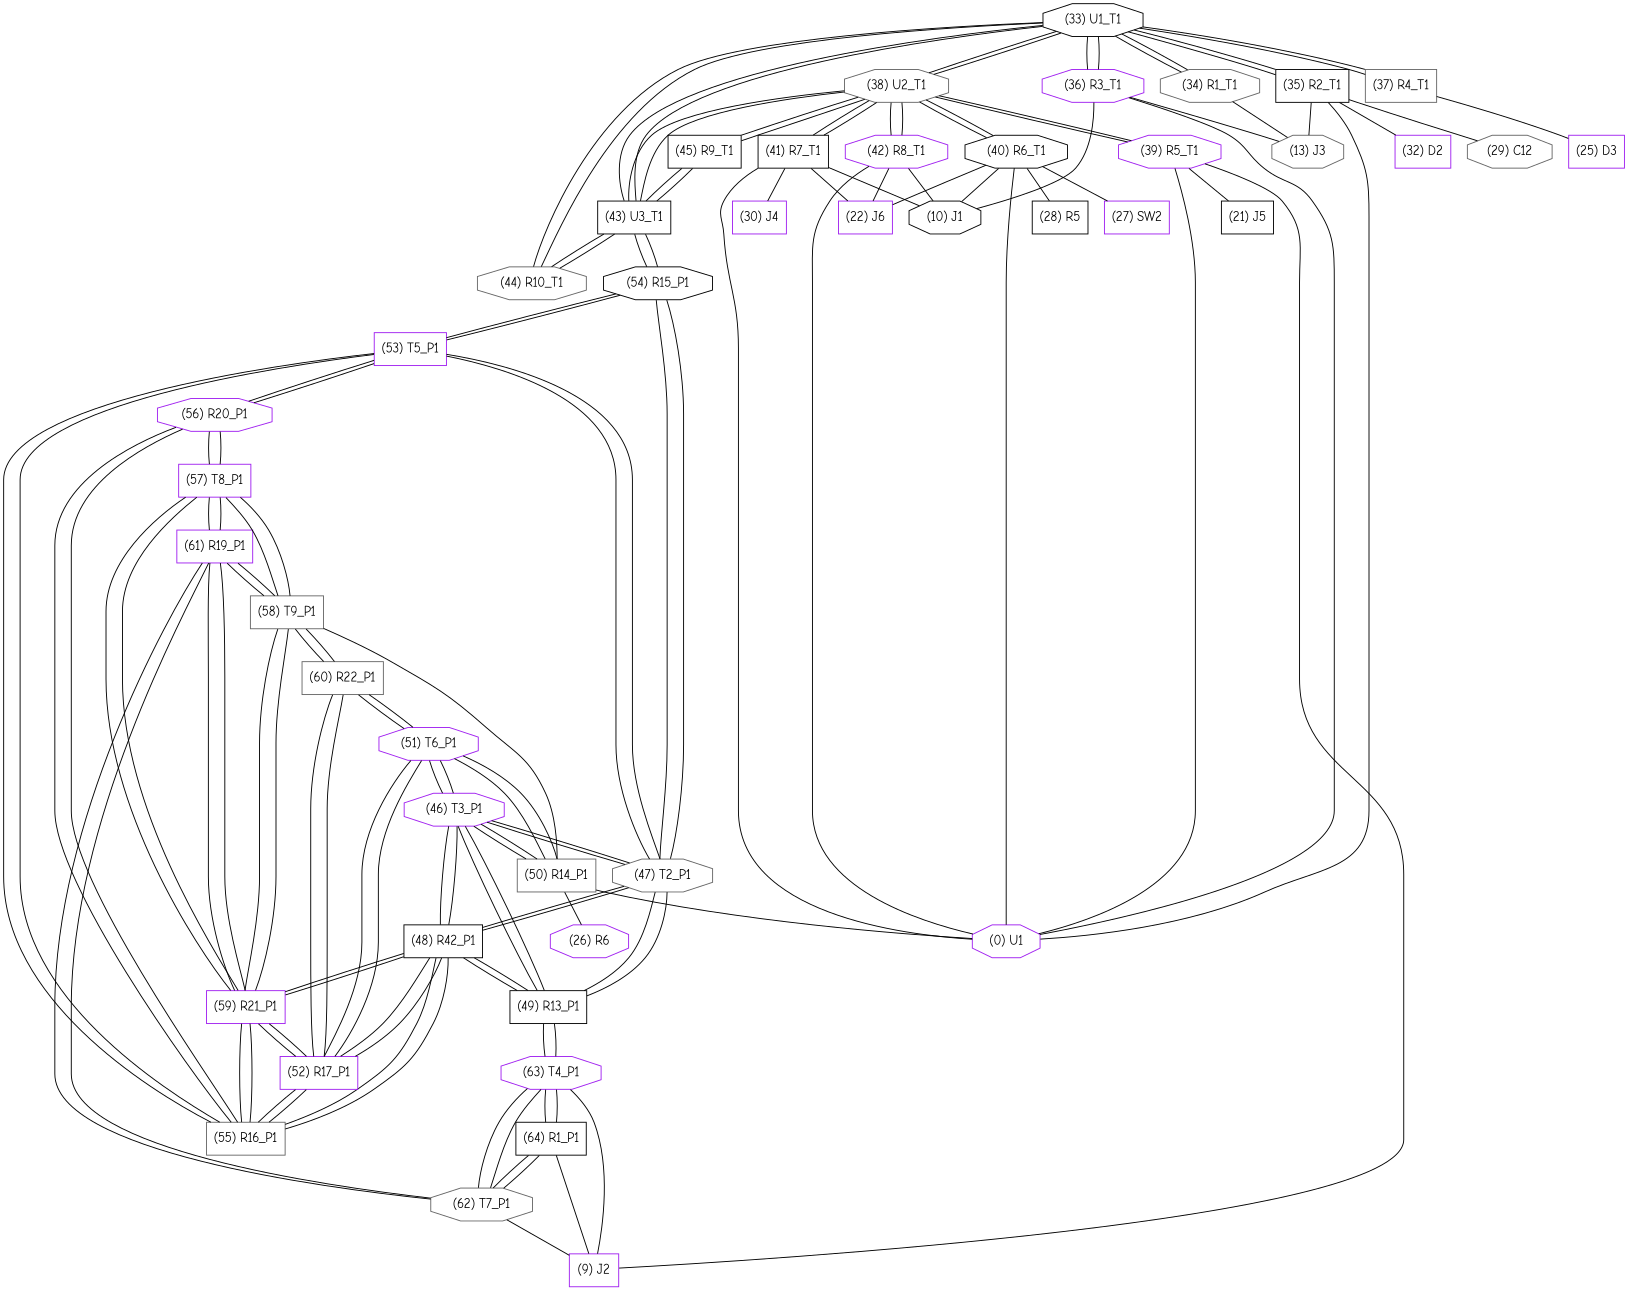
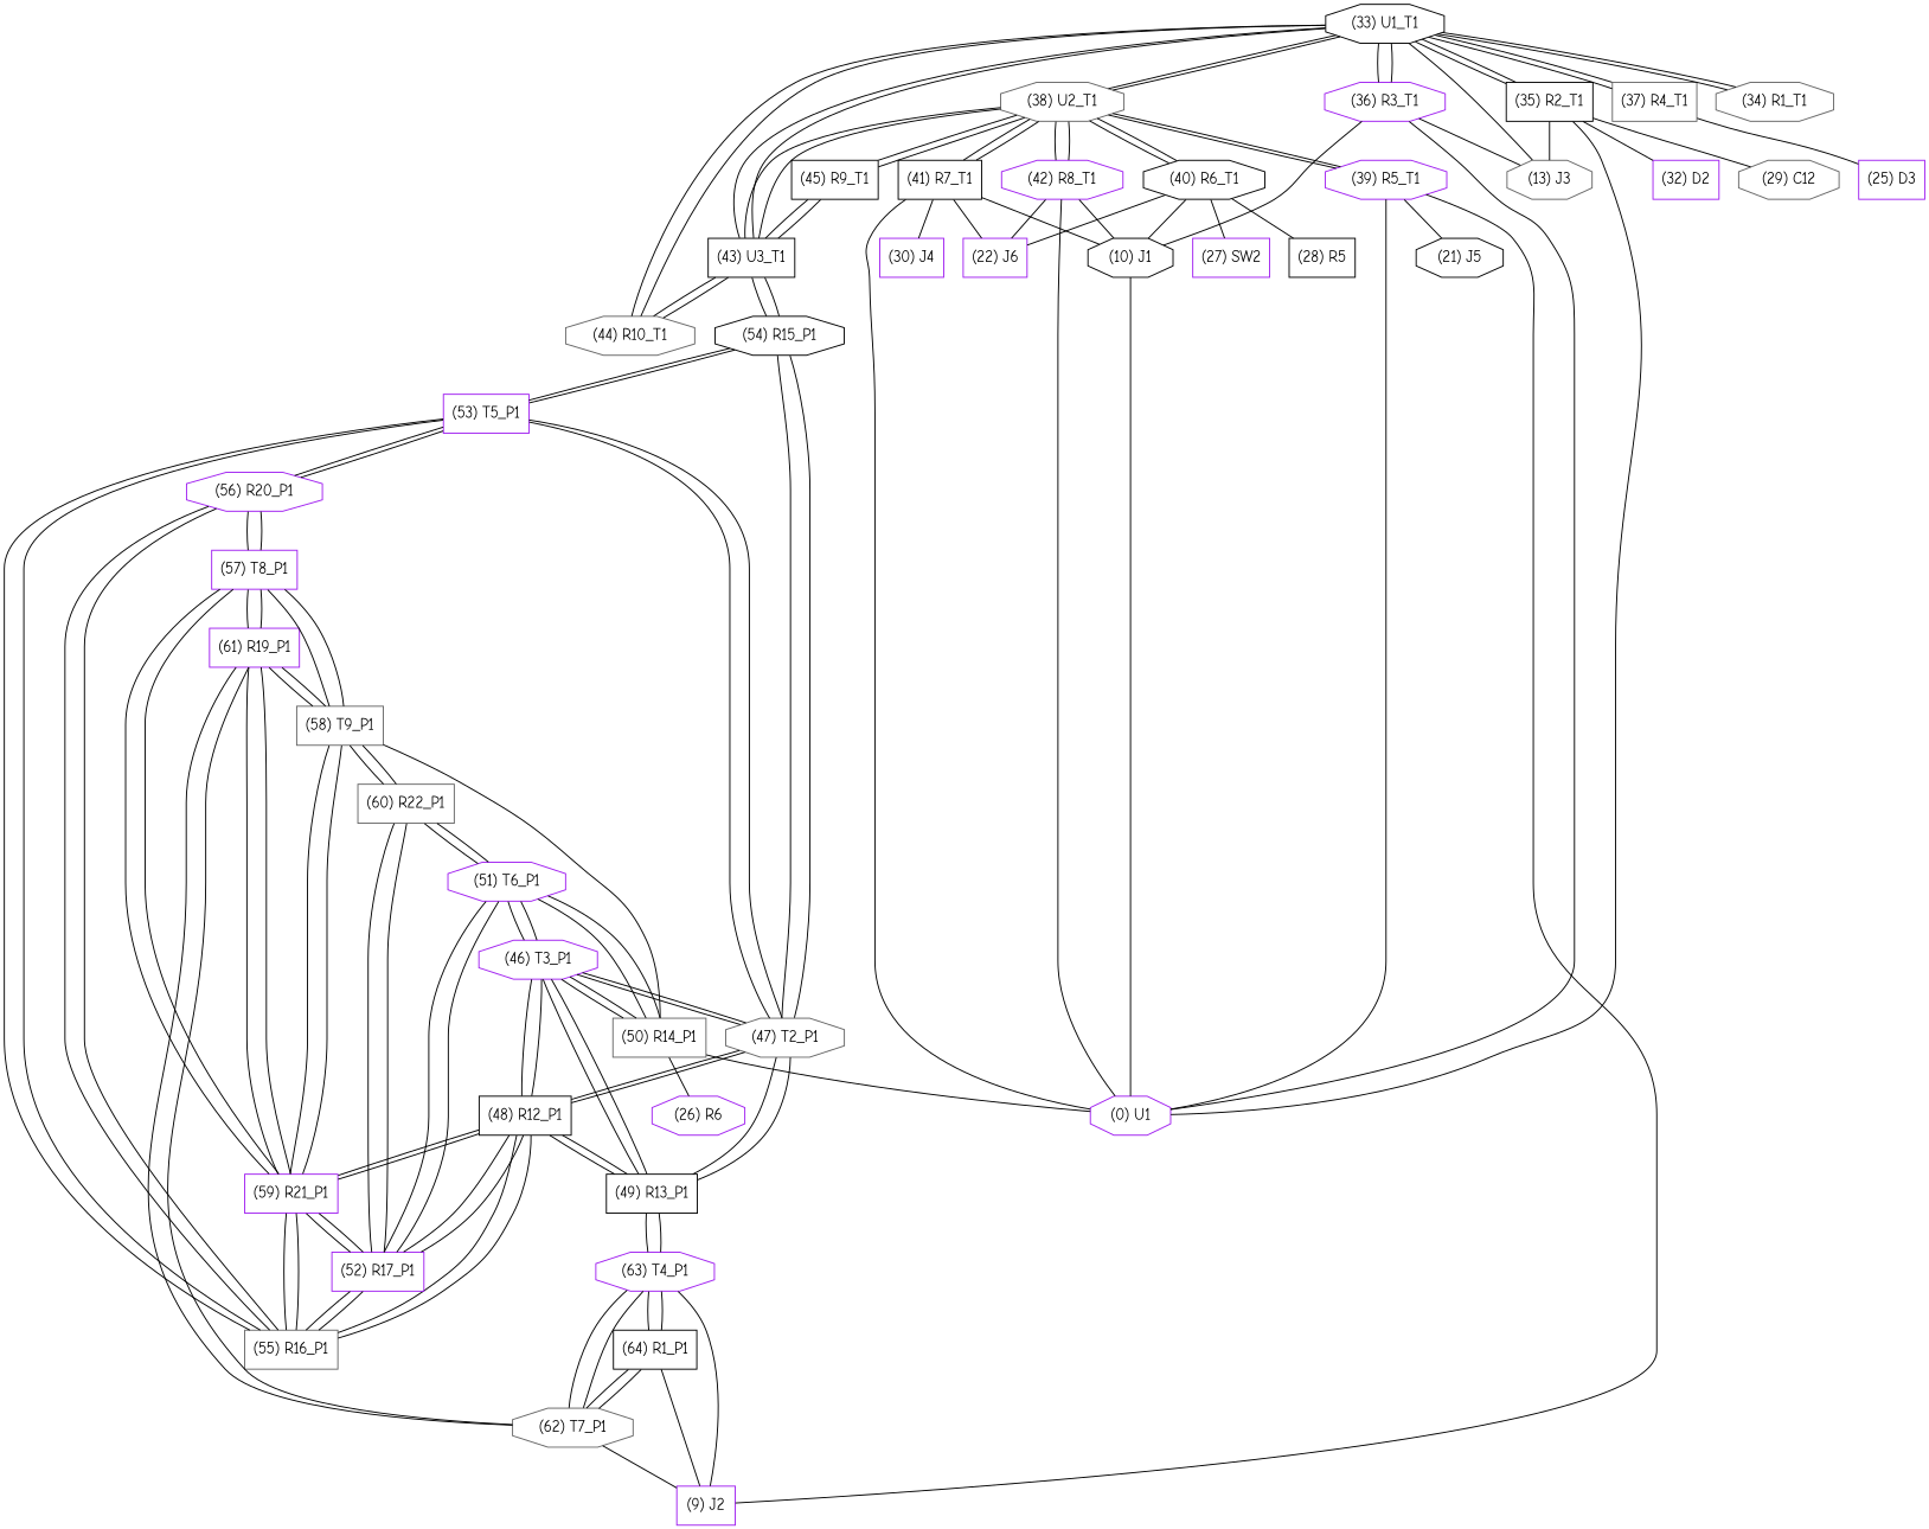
  graph {
    fontname="Comic Neue"
    node [color=purple fontname="Comic Neue" shape=box]
    edge [fontname="Comic Neue"]
    n1 [color=black label="(33) U1_T1" shape=octagon]
    n2 [color=gray40 label="(38) U2_T1" shape=octagon]
    n3 [color=black label="(43) U3_T1"]
    n4 [color=gray40 label="(44) R10_T1" shape=octagon]
    n5 [color=gray40 label="(37) R4_T1"]
    n6 [color=black label="(35) R2_T1"]
    n7 [label="(36) R3_T1" shape=octagon]
    n8 [color=gray40 label="(34) R1_T1" shape=octagon]
    n9 [color=black label="(41) R7_T1"]
    n10 [label="(42) R8_T1" shape=octagon]
    n11 [label="(39) R5_T1" shape=octagon]
    n12 [color=black label="(40) R6_T1" shape=octagon]
    n13 [color=black label="(45) R9_T1"]
    n14 [color=black label="(54) R15_P1" shape=octagon]
    n15 [label="(25) D3"]
    n16 [color=gray40 label="(13) J3" shape=octagon]
    n17 [label="(0) U1" shape=octagon]
    n18 [label="(32) D2"]
    n19 [color=gray40 label="(29) C12" shape=octagon]
    n20 [color=black label="(10) J1" shape=octagon]
    n21 [label="(22) J6"]
    n22 [label="(30) J4"]
    n23 [label="(9) J2"]
-   n24 [color=black label="(21) J5"]
+   n24 [color=black label="(21) J5" shape=octagon]
    n25 [color=black label="(28) R5"]
    n26 [label="(27) SW2"]
    n27 [color=gray40 label="(47) T2_P1" shape=octagon]
    n28 [label="(53) T5_P1"]
    n29 [label="(26) R6" shape=octagon]
    n30 [label="(46) T3_P1" shape=octagon]
    n31 [color=black label="(49) R13_P1"]
-   n32 [color=black label="(48) R42_P1"]
+   n32 [color=black label="(48) R12_P1"]
    n33 [color=gray40 label="(55) R16_P1"]
    n34 [label="(56) R20_P1" shape=octagon]
    n35 [color=gray40 label="(50) R14_P1"]
    n36 [label="(51) T6_P1" shape=octagon]
    n37 [color=gray40 label="(58) T9_P1"]
    n38 [label="(52) R17_P1"]
    n39 [color=gray40 label="(60) R22_P1"]
    n40 [label="(63) T4_P1" shape=octagon]
    n41 [label="(59) R21_P1"]
    n42 [color=gray40 label="(62) T7_P1" shape=octagon]
    n43 [color=black label="(64) R1_P1"]
    n44 [label="(57) T8_P1"]
    n45 [label="(61) R19_P1"]
    n1 -- n2
    n1 -- n3
    n1 -- n4
    n1 -- n5
    n1 -- n6
    n1 -- n7
    n1 -- n8
    n2 -- n1
    n2 -- n3
    n2 -- n9
    n2 -- n10
    n2 -- n11
    n2 -- n12
    n2 -- n13
    n3 -- n1
    n3 -- n2
    n3 -- n4
    n3 -- n13
    n3 -- n14
    n4 -- n1
    n4 -- n3
    n5 -- n1
    n5 -- n15
    n6 -- n1
    n6 -- n16
    n6 -- n17
    n6 -- n18
    n6 -- n19
    n7 -- n1
    n7 -- n16
    n7 -- n17
    n7 -- n20
    n8 -- n1
-   n8 -- n16
+   n1 -- n16
    n9 -- n2
    n9 -- n17
    n9 -- n20
    n9 -- n21
    n9 -- n22
    n10 -- n2
    n10 -- n17
    n10 -- n20
    n10 -- n21
    n11 -- n2
    n11 -- n17
    n11 -- n23
    n11 -- n24
    n12 -- n2
-   n12 -- n17
+   n20 -- n17
    n12 -- n20
    n12 -- n21
    n12 -- n25
    n12 -- n26
    n13 -- n2
    n13 -- n3
    n14 -- n3
    n14 -- n27
    n14 -- n28
    n27 -- n14
    n27 -- n28
    n27 -- n30
    n27 -- n31
    n27 -- n32
    n28 -- n14
    n28 -- n27
    n28 -- n33
    n28 -- n34
    n30 -- n27
    n30 -- n31
    n30 -- n32
    n30 -- n35
    n30 -- n36
    n31 -- n27
    n31 -- n30
    n31 -- n32
    n31 -- n40
    n32 -- n27
    n32 -- n30
    n32 -- n31
    n32 -- n33
    n32 -- n38
    n32 -- n41
    n33 -- n28
    n33 -- n32
    n33 -- n34
    n33 -- n38
    n33 -- n41
    n34 -- n28
    n34 -- n33
    n34 -- n44
    n35 -- n17
    n35 -- n29
    n35 -- n30
    n35 -- n36
    n35 -- n37
    n36 -- n30
    n36 -- n35
    n36 -- n38
    n36 -- n39
    n37 -- n39
    n37 -- n41
    n37 -- n44
    n37 -- n45
    n38 -- n32
    n38 -- n33
    n38 -- n36
    n38 -- n39
    n38 -- n41
    n39 -- n36
    n39 -- n37
    n39 -- n38
    n40 -- n23
    n40 -- n31
    n40 -- n42
    n40 -- n43
    n41 -- n32
    n41 -- n33
    n41 -- n37
    n41 -- n38
    n41 -- n44
    n41 -- n45
    n42 -- n23
    n42 -- n40
    n42 -- n43
    n42 -- n45
    n43 -- n23
    n43 -- n40
    n43 -- n42
    n44 -- n34
    n44 -- n37
    n44 -- n41
    n44 -- n45
    n45 -- n37
    n45 -- n41
    n45 -- n42
    n45 -- n44
  }
